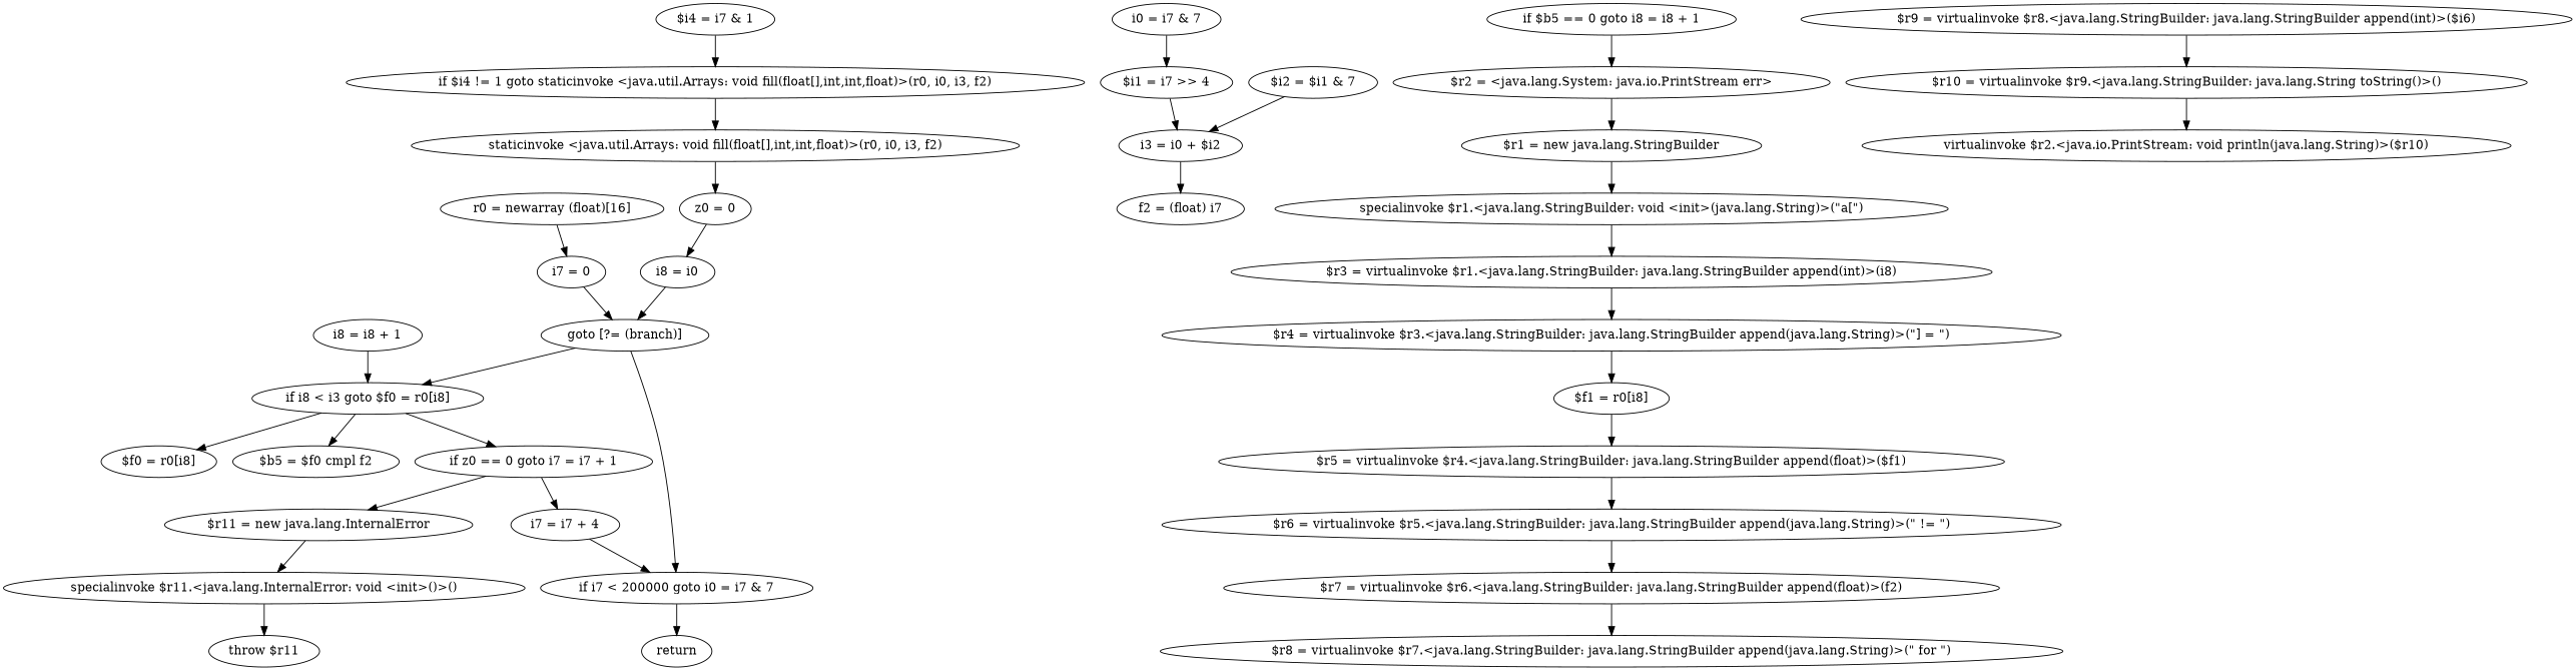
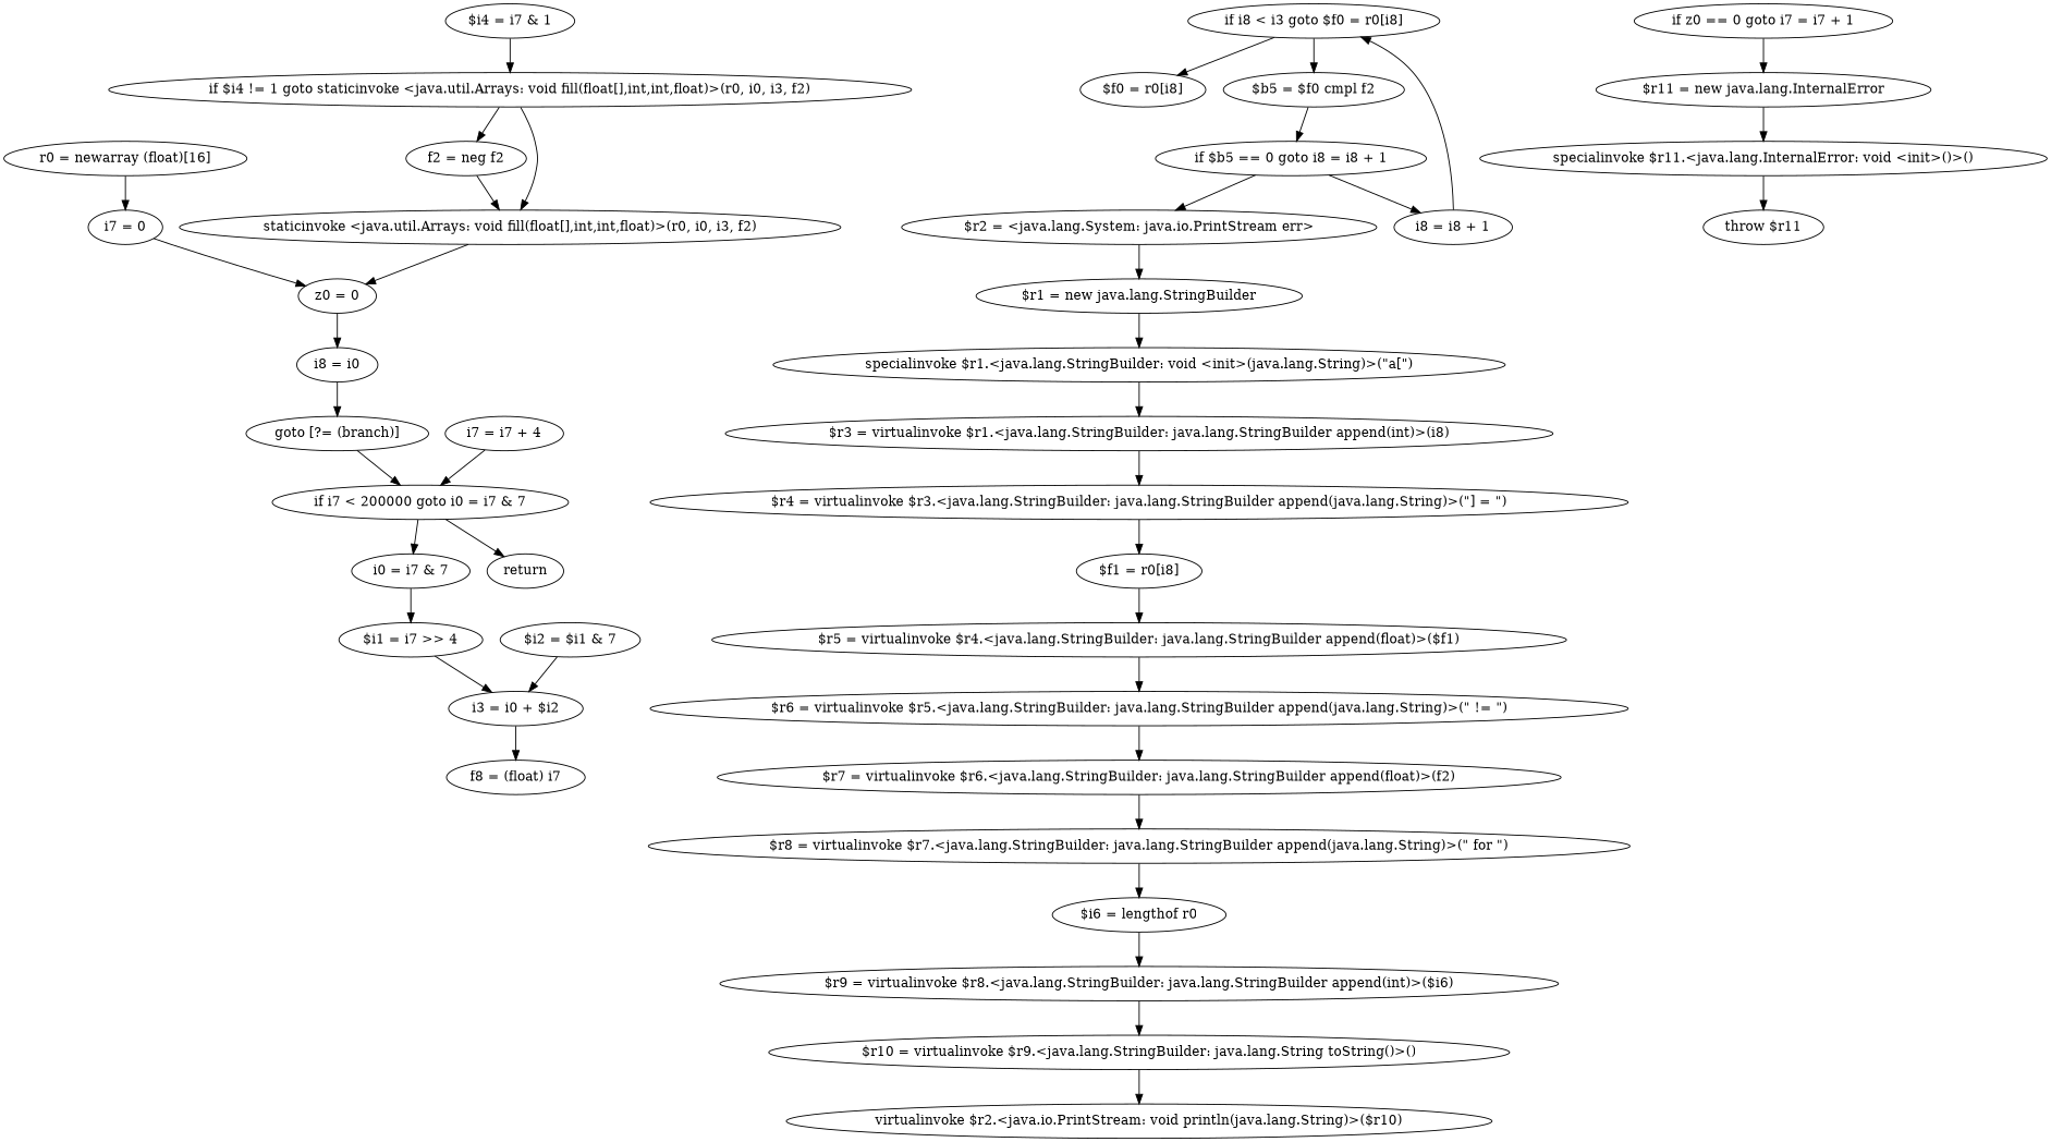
  digraph {
    "r0 = newarray (float)[16]"
    "i7 = 0"
    "goto [?= (branch)]"
    "if i8 < i3 goto $f0 = r0[i8]"
    "if i7 < 200000 goto i0 = i7 & 7"
    "$f0 = r0[i8]"
    "$b5 = $f0 cmpl f2"
    "if z0 == 0 goto i7 = i7 + 1"
    "i0 = i7 & 7"
    return
    "$i1 = i7 >> 4"
    "i3 = i0 + $i2"
    "$i2 = $i1 & 7"
-   "f2 = (float) i7"
+   "f2 = (float) i7" [label="f8 = (float) i7"]
    "$i4 = i7 & 1"
    "if $i4 != 1 goto staticinvoke <java.util.Arrays: void fill(float[],int,int,float)>(r0, i0, i3, f2)"
+   "f2 = neg f2"
    "staticinvoke <java.util.Arrays: void fill(float[],int,int,float)>(r0, i0, i3, f2)"
    "z0 = 0"
    "i8 = i0"
    "if $b5 == 0 goto i8 = i8 + 1"
    "$r2 = <java.lang.System: java.io.PrintStream err>"
    "i8 = i8 + 1"
    "$r1 = new java.lang.StringBuilder"
    "specialinvoke $r1.<java.lang.StringBuilder: void <init>(java.lang.String)>(\"a[\")"
    "$r3 = virtualinvoke $r1.<java.lang.StringBuilder: java.lang.StringBuilder append(int)>(i8)"
    "$r4 = virtualinvoke $r3.<java.lang.StringBuilder: java.lang.StringBuilder append(java.lang.String)>(\"] = \")"
    "$f1 = r0[i8]"
    "$r5 = virtualinvoke $r4.<java.lang.StringBuilder: java.lang.StringBuilder append(float)>($f1)"
    "$r6 = virtualinvoke $r5.<java.lang.StringBuilder: java.lang.StringBuilder append(java.lang.String)>(\" != \")"
    "$r7 = virtualinvoke $r6.<java.lang.StringBuilder: java.lang.StringBuilder append(float)>(f2)"
    "$r8 = virtualinvoke $r7.<java.lang.StringBuilder: java.lang.StringBuilder append(java.lang.String)>(\" for \")"
+   "$i6 = lengthof r0"
    "$r9 = virtualinvoke $r8.<java.lang.StringBuilder: java.lang.StringBuilder append(int)>($i6)"
    "$r10 = virtualinvoke $r9.<java.lang.StringBuilder: java.lang.String toString()>()"
    "virtualinvoke $r2.<java.io.PrintStream: void println(java.lang.String)>($r10)"
    "$r11 = new java.lang.InternalError"
    n38 [label="i7 = i7 + 4"]
    "specialinvoke $r11.<java.lang.InternalError: void <init>()>()"
    "throw $r11"
    "r0 = newarray (float)[16]" -> "i7 = 0"
-   "i7 = 0" -> "goto [?= (branch)]"
-   "goto [?= (branch)]" -> "if i8 < i3 goto $f0 = r0[i8]"
+   "i7 = 0" -> "z0 = 0"
    "goto [?= (branch)]" -> "if i7 < 200000 goto i0 = i7 & 7"
    "if i8 < i3 goto $f0 = r0[i8]" -> "$f0 = r0[i8]"
    "if i8 < i3 goto $f0 = r0[i8]" -> "$b5 = $f0 cmpl f2"
-   "if i8 < i3 goto $f0 = r0[i8]" -> "if z0 == 0 goto i7 = i7 + 1"
+   "if i7 < 200000 goto i0 = i7 & 7" -> "i0 = i7 & 7"
    "if i7 < 200000 goto i0 = i7 & 7" -> return
+   "$b5 = $f0 cmpl f2" -> "if $b5 == 0 goto i8 = i8 + 1"
    "if z0 == 0 goto i7 = i7 + 1" -> "$r11 = new java.lang.InternalError"
-   "if z0 == 0 goto i7 = i7 + 1" -> n38
    "i0 = i7 & 7" -> "$i1 = i7 >> 4"
    "$i1 = i7 >> 4" -> "i3 = i0 + $i2"
    "i3 = i0 + $i2" -> "f2 = (float) i7"
    "$i2 = $i1 & 7" -> "i3 = i0 + $i2"
    "$i4 = i7 & 1" -> "if $i4 != 1 goto staticinvoke <java.util.Arrays: void fill(float[],int,int,float)>(r0, i0, i3, f2)"
+   "if $i4 != 1 goto staticinvoke <java.util.Arrays: void fill(float[],int,int,float)>(r0, i0, i3, f2)" -> "f2 = neg f2"
    "if $i4 != 1 goto staticinvoke <java.util.Arrays: void fill(float[],int,int,float)>(r0, i0, i3, f2)" -> "staticinvoke <java.util.Arrays: void fill(float[],int,int,float)>(r0, i0, i3, f2)"
+   "f2 = neg f2" -> "staticinvoke <java.util.Arrays: void fill(float[],int,int,float)>(r0, i0, i3, f2)"
    "staticinvoke <java.util.Arrays: void fill(float[],int,int,float)>(r0, i0, i3, f2)" -> "z0 = 0"
    "z0 = 0" -> "i8 = i0"
    "i8 = i0" -> "goto [?= (branch)]"
    "if $b5 == 0 goto i8 = i8 + 1" -> "$r2 = <java.lang.System: java.io.PrintStream err>"
+   "if $b5 == 0 goto i8 = i8 + 1" -> "i8 = i8 + 1"
    "$r2 = <java.lang.System: java.io.PrintStream err>" -> "$r1 = new java.lang.StringBuilder"
    "i8 = i8 + 1" -> "if i8 < i3 goto $f0 = r0[i8]"
    "$r1 = new java.lang.StringBuilder" -> "specialinvoke $r1.<java.lang.StringBuilder: void <init>(java.lang.String)>(\"a[\")"
    "specialinvoke $r1.<java.lang.StringBuilder: void <init>(java.lang.String)>(\"a[\")" -> "$r3 = virtualinvoke $r1.<java.lang.StringBuilder: java.lang.StringBuilder append(int)>(i8)"
    "$r3 = virtualinvoke $r1.<java.lang.StringBuilder: java.lang.StringBuilder append(int)>(i8)" -> "$r4 = virtualinvoke $r3.<java.lang.StringBuilder: java.lang.StringBuilder append(java.lang.String)>(\"] = \")"
    "$r4 = virtualinvoke $r3.<java.lang.StringBuilder: java.lang.StringBuilder append(java.lang.String)>(\"] = \")" -> "$f1 = r0[i8]"
    "$f1 = r0[i8]" -> "$r5 = virtualinvoke $r4.<java.lang.StringBuilder: java.lang.StringBuilder append(float)>($f1)"
    "$r5 = virtualinvoke $r4.<java.lang.StringBuilder: java.lang.StringBuilder append(float)>($f1)" -> "$r6 = virtualinvoke $r5.<java.lang.StringBuilder: java.lang.StringBuilder append(java.lang.String)>(\" != \")"
    "$r6 = virtualinvoke $r5.<java.lang.StringBuilder: java.lang.StringBuilder append(java.lang.String)>(\" != \")" -> "$r7 = virtualinvoke $r6.<java.lang.StringBuilder: java.lang.StringBuilder append(float)>(f2)"
    "$r7 = virtualinvoke $r6.<java.lang.StringBuilder: java.lang.StringBuilder append(float)>(f2)" -> "$r8 = virtualinvoke $r7.<java.lang.StringBuilder: java.lang.StringBuilder append(java.lang.String)>(\" for \")"
+   "$r8 = virtualinvoke $r7.<java.lang.StringBuilder: java.lang.StringBuilder append(java.lang.String)>(\" for \")" -> "$i6 = lengthof r0"
+   "$i6 = lengthof r0" -> "$r9 = virtualinvoke $r8.<java.lang.StringBuilder: java.lang.StringBuilder append(int)>($i6)"
    "$r9 = virtualinvoke $r8.<java.lang.StringBuilder: java.lang.StringBuilder append(int)>($i6)" -> "$r10 = virtualinvoke $r9.<java.lang.StringBuilder: java.lang.String toString()>()"
    "$r10 = virtualinvoke $r9.<java.lang.StringBuilder: java.lang.String toString()>()" -> "virtualinvoke $r2.<java.io.PrintStream: void println(java.lang.String)>($r10)"
    "$r11 = new java.lang.InternalError" -> "specialinvoke $r11.<java.lang.InternalError: void <init>()>()"
    n38 -> "if i7 < 200000 goto i0 = i7 & 7"
    "specialinvoke $r11.<java.lang.InternalError: void <init>()>()" -> "throw $r11"
  }
